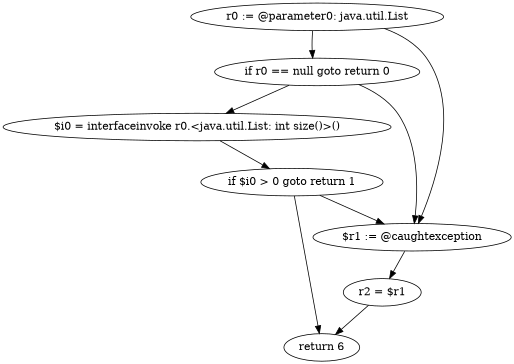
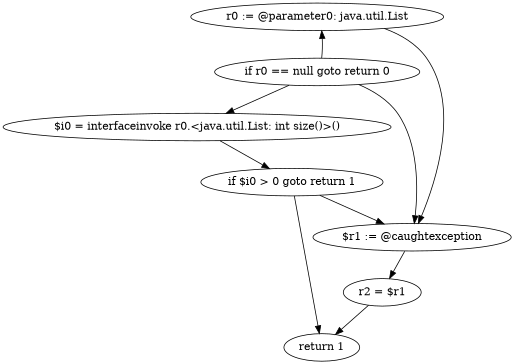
  digraph {
    "r0 := @parameter0: java.util.List"
    "if r0 == null goto return 0"
    "$r1 := @caughtexception"
    "$i0 = interfaceinvoke r0.<java.util.List: int size()>()"
    "r2 = $r1"
    "if $i0 > 0 goto return 1"
-   "return 1" [label="return 6"]
-   "r0 := @parameter0: java.util.List" -> "if r0 == null goto return 0"
+   "return 1"
+   "if r0 == null goto return 0" -> "r0 := @parameter0: java.util.List"
    "r0 := @parameter0: java.util.List" -> "$r1 := @caughtexception"
    "if r0 == null goto return 0" -> "$r1 := @caughtexception"
    "if r0 == null goto return 0" -> "$i0 = interfaceinvoke r0.<java.util.List: int size()>()"
    "$r1 := @caughtexception" -> "r2 = $r1"
    "$i0 = interfaceinvoke r0.<java.util.List: int size()>()" -> "if $i0 > 0 goto return 1"
    "r2 = $r1" -> "return 1"
    "if $i0 > 0 goto return 1" -> "$r1 := @caughtexception"
    "if $i0 > 0 goto return 1" -> "return 1"
  }
